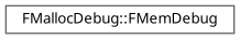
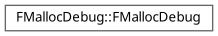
  digraph {
    rankdir=LR
    fontname="Noto Sans"
-   n1 [color=grey40 fillcolor=white fontname="Noto Sans" fontsize=10 height=0.2 label="FMallocDebug::FMemDebug" shape=box style=filled width=0.4]
+   n1 [color=grey40 fillcolor=white fontname="Noto Sans" fontsize=10 height=0.2 label="FMallocDebug::FMallocDebug" shape=box style=filled width=0.4]
  }
